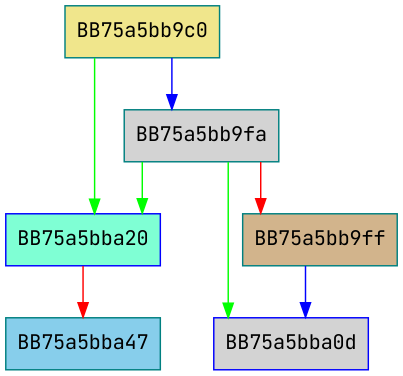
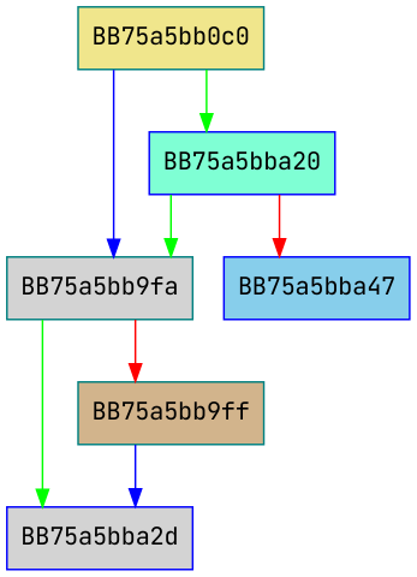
  digraph {
    fontname="JetBrains Mono"
    splines=ortho
    node [color=teal fillcolor=lightgrey fontname="JetBrains Mono" shape=box style=filled]
    edge [color=green fontname="JetBrains Mono"]
-   BB75a5bb9c0 [fillcolor=khaki]
+   BB75a5bb9c0 [fillcolor=khaki label=BB75a5bb0c0]
    BB75a5bba20 [color=blue fillcolor=aquamarine]
    BB75a5bb9fa
-   BB75a5bba47 [fillcolor=skyblue]
-   BB75a5bba0d [color=blue]
+   BB75a5bba47 [color=blue fillcolor=skyblue]
+   BB75a5bba0d [color=blue label=BB75a5bba2d]
    BB75a5bb9ff [fillcolor=tan]
    BB75a5bb9c0 -> BB75a5bba20
    BB75a5bb9c0 -> BB75a5bb9fa [color=blue]
-   BB75a5bb9fa -> BB75a5bba20
+   BB75a5bba20 -> BB75a5bb9fa
    BB75a5bba20 -> BB75a5bba47 [color=red]
    BB75a5bb9fa -> BB75a5bba0d
    BB75a5bb9fa -> BB75a5bb9ff [color=red]
    BB75a5bb9ff -> BB75a5bba0d [color=blue]
  }
